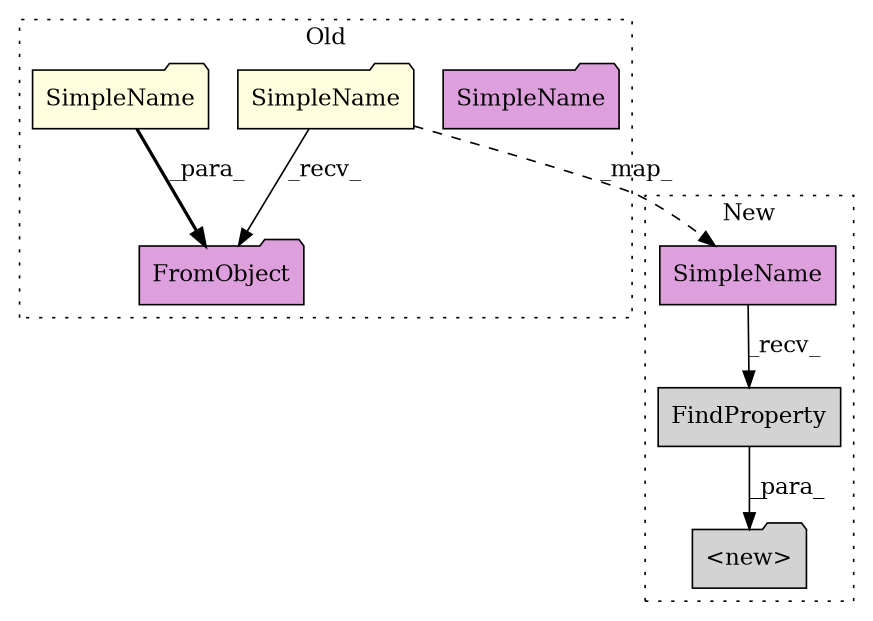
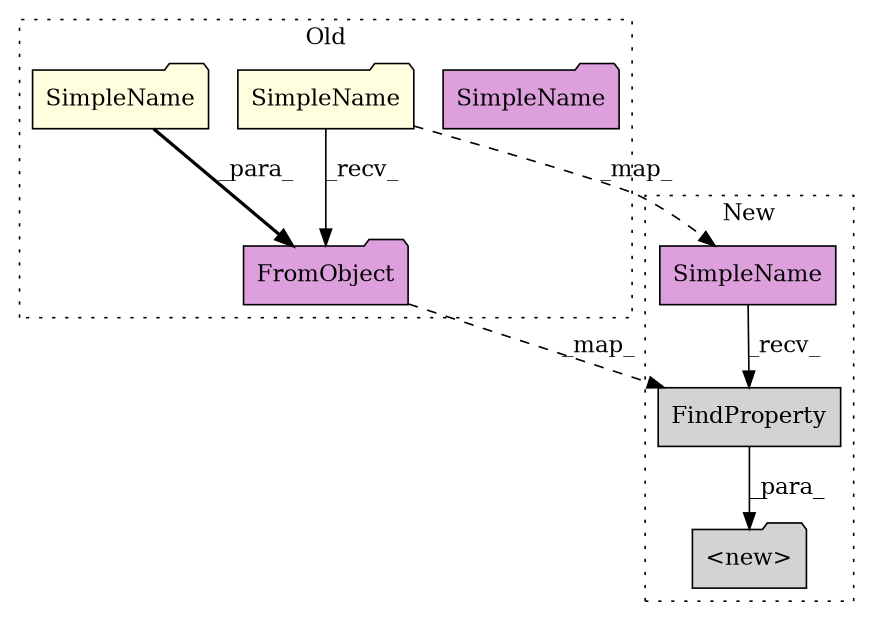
  digraph {
    node [a=42 fillcolor=plum l=7 s=1883 shape=folder style=filled]
    edge [style=solid]
    n1 [a=32 l="11,1" label=FromObject s="1891,1947"]
    n2 [label=SimpleName]
    n3 [fillcolor=lightyellow l=16 label=SimpleName s=1902]
    n4 [fillcolor=lightyellow label=SimpleName]
    n5 [a=32 fillcolor=lightgrey l="13,1" label=FindProperty s="1263,1303" shape=box]
    n6 [l=16 label=SimpleName s=1246 shape=box]
    n7 [a=14 fillcolor=lightgrey l="27,1" label="<new>" s="1219,1304"]
    subgraph cluster_1 {
      label=Old
      style=dotted
      n1
      n2
      n3
      n4
    }
    subgraph cluster_2 {
      label=New
      style=dotted
      n5
      n6
      n7
    }
+   n1 -> n5 [label=_map_ style=dashed]
    n3 -> n1 [label=_para_ style=bold]
    n4 -> n1 [label=_recv_]
    n4 -> n6 [label=_map_ style=dashed]
    n5 -> n7 [label=_para_]
    n6 -> n5 [label=_recv_]
  }
